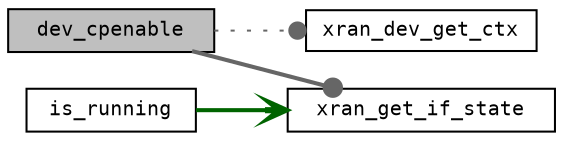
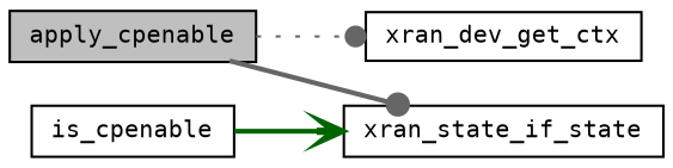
  digraph {
    fontname="DejaVu Sans Mono"
    rankdir=LR
    node [color=black fillcolor=white fontname="DejaVu Sans Mono" fontsize=10 shape=record style=filled]
    edge [arrowhead=dot color=gray40 fontname="DejaVu Sans Mono" fontsize=10 labelfontname=Helvetica labelfontsize=10 style=bold]
-   n1 [fillcolor=grey75 fontcolor=black height=0.2 label=dev_cpenable width=0.4]
+   n1 [fillcolor=grey75 fontcolor=black height=0.2 label=apply_cpenable width=0.4]
    n2 [height=0.2 label=xran_dev_get_ctx width=0.4]
-   n3 [height=0.2 label=xran_get_if_state width=0.4]
-   n4 [height=0.2 label=is_running width=0.4]
+   n3 [height=0.2 label=xran_state_if_state width=0.4]
+   n4 [height=0.2 label=is_cpenable width=0.4]
    n1 -> n2 [style=dotted]
    n1 -> n3
    n4 -> n3 [arrowhead=vee color=darkgreen]
  }
